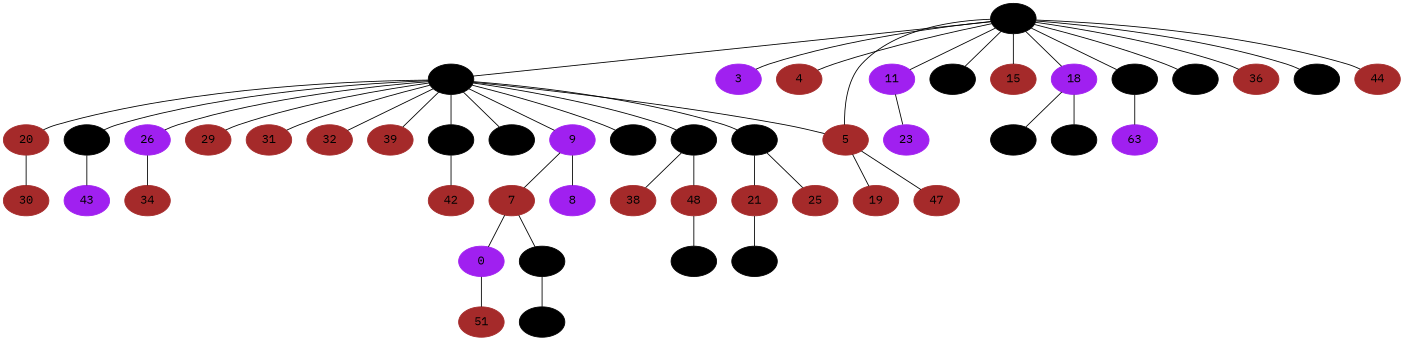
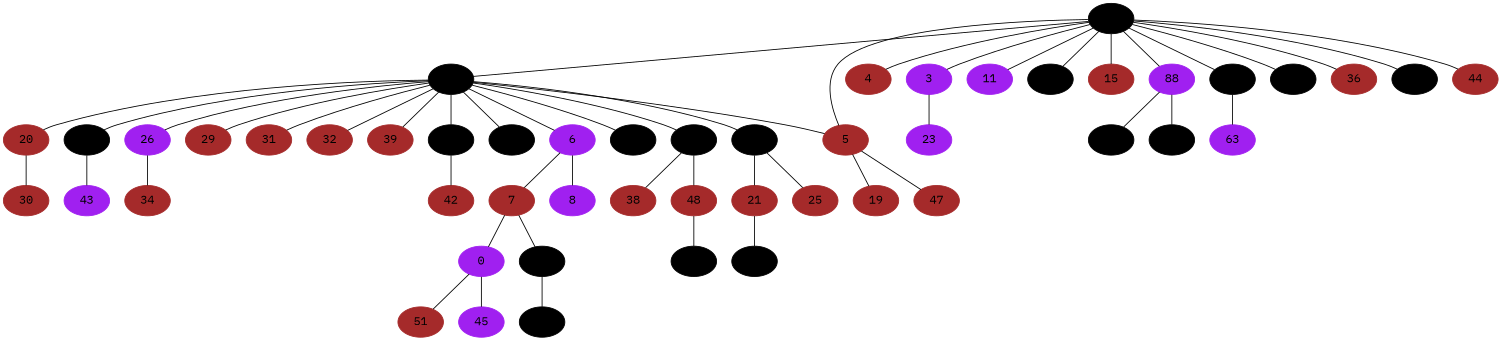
  graph {
    fontname="IBM Plex Mono"
    node [color=brown fontname="IBM Plex Mono" style=filled]
    edge [fontname="IBM Plex Mono"]
    1 [color=black]
    2 [color=black]
    3 [color=purple]
    4
    5
    11 [color=purple]
    13 [color=black]
    15
-   18 [color=purple]
+   18 [color=purple label=88]
    24 [color=black]
    27 [color=black]
    36
    40 [color=black]
    44
-   6 [color=purple label=9]
+   6 [color=purple]
    12 [color=black]
    16 [color=black]
    17 [color=black]
    20
    22 [color=black]
    26 [color=purple]
    29
    31
    32
    39
    41 [color=black]
    46 [color=black]
    23 [color=purple]
    19
    47
    28 [color=black]
    37 [color=black]
    n33 [color=purple label=63]
    7
    8 [color=purple]
    38
    48
    21
    25
    30
    43 [color=purple]
    34
    42
    n44 [color=purple label=0]
    10 [color=black]
+   45 [color=purple]
    51
    14 [color=black]
    50 [color=black]
    49 [color=black]
    1 -- 2
    1 -- 3
    1 -- 4
    1 -- 5
    1 -- 11
    1 -- 13
    1 -- 15
    1 -- 18
    1 -- 24
    1 -- 27
    1 -- 36
    1 -- 40
    1 -- 44
    2 -- 5
    2 -- 6
    2 -- 12
    2 -- 16
    2 -- 17
    2 -- 20
    2 -- 22
    2 -- 26
    2 -- 29
    2 -- 31
    2 -- 32
    2 -- 39
    2 -- 41
    2 -- 46
-   11 -- 23
+   3 -- 23
    5 -- 19
    5 -- 47
    18 -- 28
    18 -- 37
    24 -- n33
    6 -- 7
    6 -- 8
    16 -- 38
    16 -- 48
    17 -- 21
    17 -- 25
    20 -- 30
    22 -- 43
    26 -- 34
    41 -- 42
    7 -- n44
    7 -- 10
    48 -- 50
    21 -- 49
+   n44 -- 45
    n44 -- 51
    10 -- 14
  }
